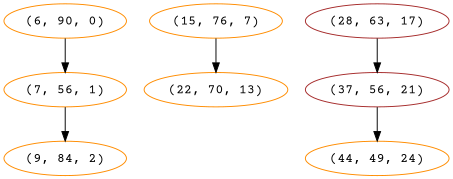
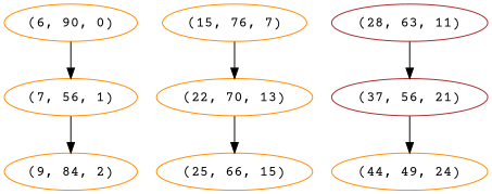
  digraph {
    fontname="Courier Prime"
    node [color=darkorange fontname="Courier Prime"]
    edge [fontname="Courier Prime"]
    n1 [label="(7, 56, 1)"]
    "(6, 90, 0)"
    "(9, 84, 2)"
    "(15, 76, 7)"
    "(22, 70, 13)"
-   "(28, 63, 17)" [color=brown]
+   "(25, 66, 15)"
+   "(28, 63, 17)" [color=brown label="(28, 63, 11)"]
    "(37, 56, 21)" [color=brown]
    "(44, 49, 24)"
    n1 -> "(9, 84, 2)"
    "(6, 90, 0)" -> n1
    "(15, 76, 7)" -> "(22, 70, 13)"
+   "(22, 70, 13)" -> "(25, 66, 15)"
    "(28, 63, 17)" -> "(37, 56, 21)"
    "(37, 56, 21)" -> "(44, 49, 24)"
  }
